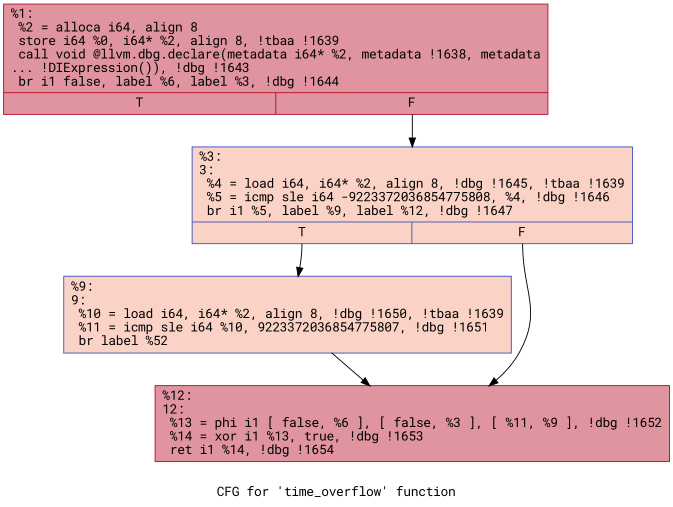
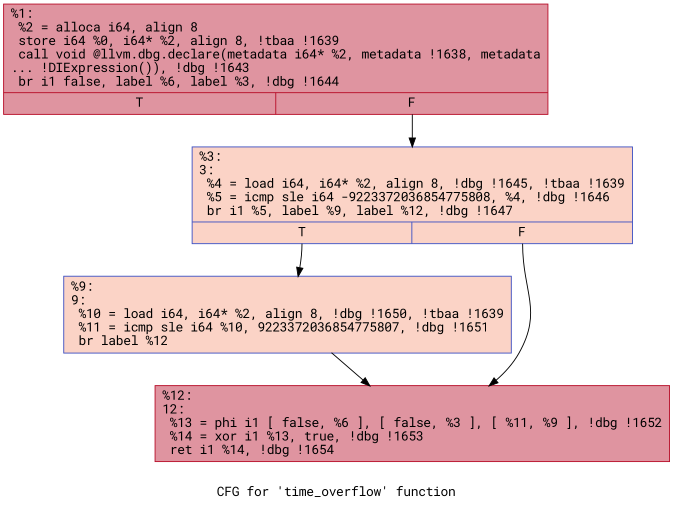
  digraph {
    fontname="Roboto Mono"
    label="CFG for 'time_overflow' function"
    node [color="#b70d28ff" fillcolor="#b70d2870" fontname="Roboto Mono" shape=record style=filled]
    edge [fontname="Roboto Mono" tailport=s1]
    n1 [label="{%1:\l  %2 = alloca i64, align 8\l  store i64 %0, i64* %2, align 8, !tbaa !1639\l  call void @llvm.dbg.declare(metadata i64* %2, metadata !1638, metadata\l... !DIExpression()), !dbg !1643\l  br i1 false, label %6, label %3, !dbg !1644\l|{<s0>T|<s1>F}}"]
    n2 [color="#3d50c3ff" fillcolor="#f59c7d70" label="{%3:\l3:                                                \l  %4 = load i64, i64* %2, align 8, !dbg !1645, !tbaa !1639\l  %5 = icmp sle i64 -9223372036854775808, %4, !dbg !1646\l  br i1 %5, label %9, label %12, !dbg !1647\l|{<s0>T|<s1>F}}"]
-   n3 [color="#3d50c3ff" fillcolor="#f59c7d70" label="{%9:\l9:                                                \l  %10 = load i64, i64* %2, align 8, !dbg !1650, !tbaa !1639\l  %11 = icmp sle i64 %10, 9223372036854775807, !dbg !1651\l  br label %52\l}"]
+   n3 [color="#3d50c3ff" fillcolor="#f59c7d70" label="{%9:\l9:                                                \l  %10 = load i64, i64* %2, align 8, !dbg !1650, !tbaa !1639\l  %11 = icmp sle i64 %10, 9223372036854775807, !dbg !1651\l  br label %12\l}"]
    n4 [label="{%12:\l12:                                               \l  %13 = phi i1 [ false, %6 ], [ false, %3 ], [ %11, %9 ], !dbg !1652\l  %14 = xor i1 %13, true, !dbg !1653\l  ret i1 %14, !dbg !1654\l}"]
    n1 -> n2
    n2 -> n3 [tailport=s0]
    n2 -> n4
    n3 -> n4 [tailport=s0]
  }
